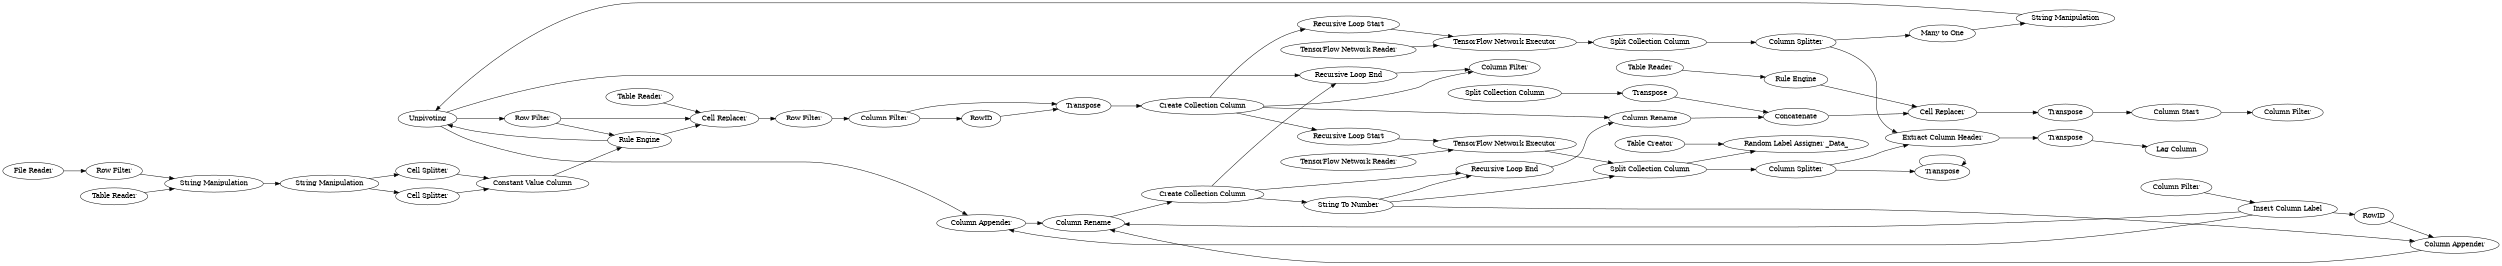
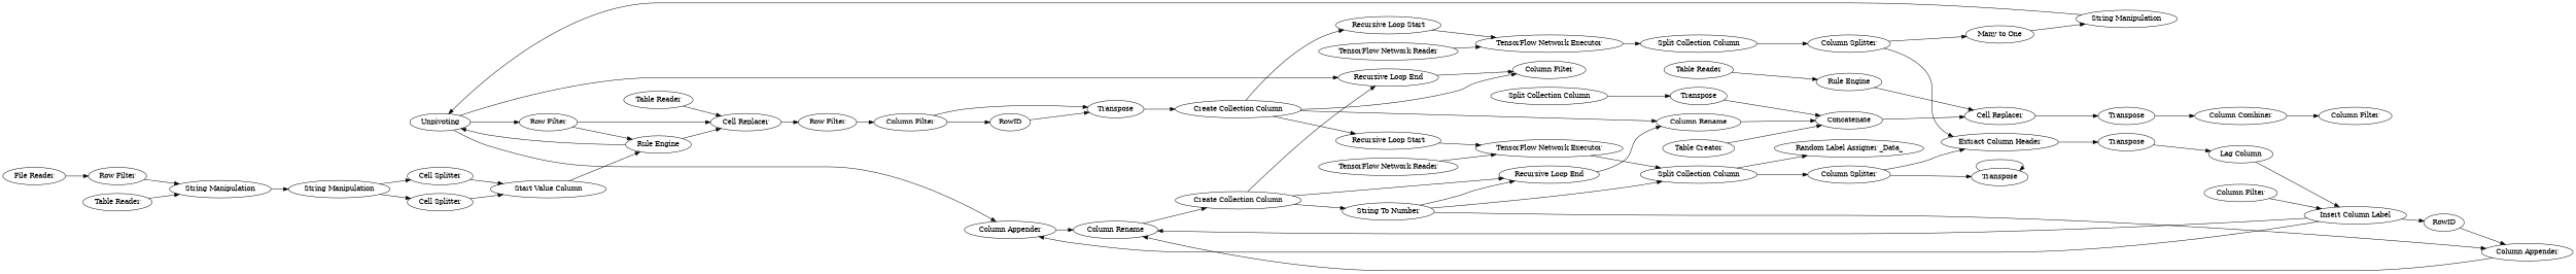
  digraph {
    rankdir=LR
    n1 [label=Unpivoting]
    n2 [label="Column Appender"]
    n3 [label="Row Filter"]
    n4 [label="Recursive Loop End"]
    n5 [label="Column Rename"]
    n6 [label="Rule Engine"]
    n7 [label="Cell Replacer"]
    n8 [label="Column Filter"]
    n9 [label="Create Collection Column"]
    n10 [label="Extract Column Header"]
    n11 [label=Transpose]
    n12 [label="Lag Column"]
    n13 [label="Insert Column Label"]
    n14 [label="Column Appender"]
    n15 [label="Recursive Loop End"]
    n16 [label="String To Number"]
    n17 [label="Recursive Loop Start"]
    n18 [label="TensorFlow Network Executor"]
    n19 [label="Split Collection Column"]
    n20 [label="Column Splitter"]
    n21 [label="TensorFlow Network Reader"]
    n22 [label=RowID]
    n23 [label="Cell Splitter"]
-   n24 [label="Constant Value Column"]
+   n24 [label="Start Value Column"]
    n25 [label="Create Collection Column"]
    n26 [label="Recursive Loop Start"]
    n27 [label="Column Rename"]
    n28 [label="TensorFlow Network Executor"]
    n29 [label=Concatenate]
    n30 [label="Column Filter"]
    n31 [label="File Reader"]
    n32 [label="Row Filter"]
    n33 [label="String Manipulation"]
    n34 [label="String Manipulation"]
    n35 [label=Transpose]
    n36 [label="Cell Replacer"]
    n37 [label=Transpose]
    n38 [label="Row Filter"]
    n39 [label="Column Filter"]
    n40 [label=Transpose]
    n41 [label=RowID]
    n42 [label="Column Splitter"]
    n43 [label=Transpose]
-   n44 [label="Column Start"]
+   n44 [label="Column Combiner"]
    n45 [label="Column Filter"]
    n46 [label="Cell Splitter"]
    n47 [label="TensorFlow Network Reader"]
    n48 [label="Split Collection Column"]
    n49 [label="Random Label Assigner _Data_"]
    n50 [label="Many to One"]
    n51 [label="String Manipulation"]
    n52 [label="Split Collection Column"]
    n53 [label="Table Reader"]
    n54 [label="Rule Engine"]
    n55 [label="Table Reader"]
    n56 [label="Table Reader"]
    n57 [label="Table Creator"]
    n1 -> n2
    n1 -> n3
    n1 -> n4
    n2 -> n5
    n3 -> n6
    n3 -> n7
    n4 -> n8
    n5 -> n9
    n6 -> n1
    n6 -> n7
    n7 -> n38
    n9 -> n4
    n9 -> n15
    n9 -> n16
    n10 -> n11
    n11 -> n12
+   n12 -> n13
    n13 -> n2
    n13 -> n5
    n13 -> n22
    n14 -> n5
    n15 -> n27
    n16 -> n14
    n16 -> n15
    n16 -> n48
    n17 -> n18
    n18 -> n19
    n19 -> n20
    n20 -> n10
    n20 -> n50
    n21 -> n18
    n22 -> n14
    n23 -> n24
    n24 -> n6
    n25 -> n8
    n25 -> n17
    n25 -> n26
    n25 -> n27
    n26 -> n28
    n27 -> n29
    n28 -> n48
    n29 -> n36
    n30 -> n13
    n31 -> n32
    n32 -> n33
    n33 -> n34
    n34 -> n23
    n34 -> n46
    n35 -> n29
    n36 -> n37
    n37 -> n44
    n38 -> n39
    n39 -> n40
    n39 -> n41
    n40 -> n25
    n41 -> n40
    n42 -> n10
    n42 -> n43
    n43 -> n43
    n44 -> n45
    n46 -> n24
    n47 -> n28
    n48 -> n42
    n48 -> n49
    n50 -> n51
    n51 -> n1
    n52 -> n35
    n53 -> n54
    n54 -> n36
    n55 -> n33
    n56 -> n7
-   n57 -> n49
+   n57 -> n29
  }
